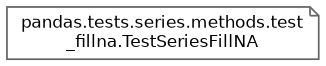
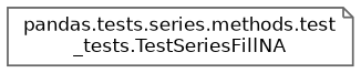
  digraph {
    rankdir=TB
-   n1 [color=gray40 fillcolor=white fontname=Helvetica fontsize=10 height=0.2 label="pandas.tests.series.methods.test\l_fillna.TestSeriesFillNA" shape=note style=filled width=0.4]
+   n1 [color=gray40 fillcolor=white fontname=Helvetica fontsize=10 height=0.2 label="pandas.tests.series.methods.test\l_tests.TestSeriesFillNA" shape=note style=filled width=0.4]
  }
